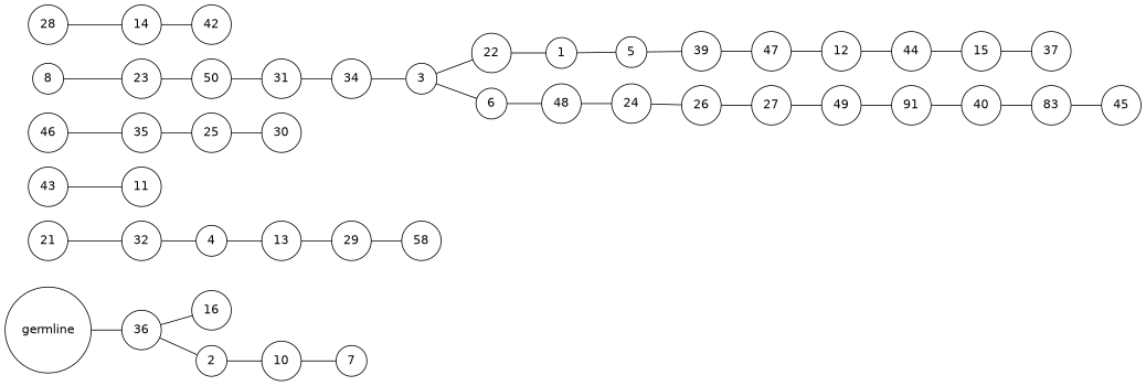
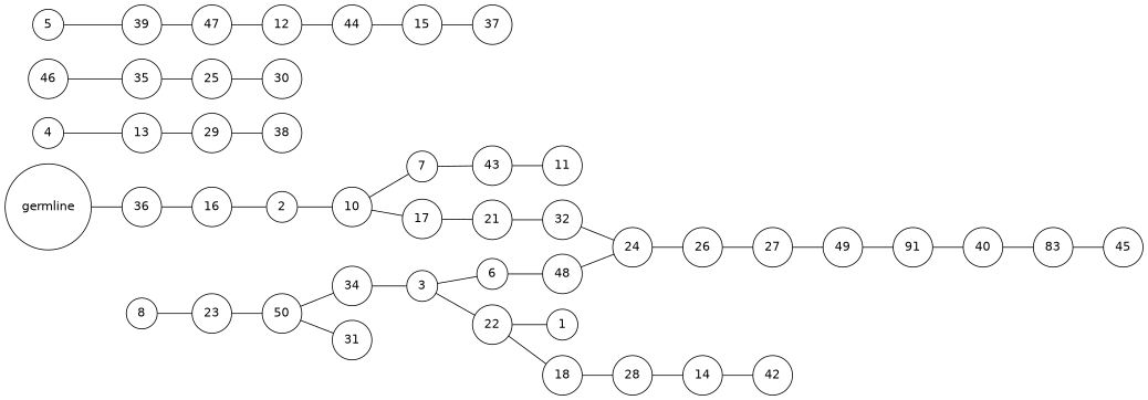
  graph {
    fontname="DejaVu Sans"
    rankdir=LR
    splines=line
    node [fontname="DejaVu Sans" shape=circle]
    edge [fontname="DejaVu Sans"]
    n1 [label=germline]
    n2 [label=36]
    n3 [label=16]
    n4 [label=2]
    n5 [label=10]
+   n6 [label=17]
    n7 [label=7]
    n8 [label=21]
    n9 [label=43]
    n10 [label=32]
    n11 [label=4]
    n12 [label=13]
    n13 [label=29]
-   n14 [label=58]
+   n14 [label=38]
    n15 [label=11]
    n16 [label=46]
    n17 [label=35]
    n18 [label=25]
    n19 [label=30]
    n20 [label=8]
    n21 [label=23]
    n22 [label=50]
    n23 [label=31]
    n24 [label=34]
    n25 [label=3]
    n26 [label=22]
    n27 [label=6]
+   n28 [label=18]
    n29 [label=1]
    n30 [label=48]
    n31 [label=28]
    n32 [label=5]
    n33 [label=14]
    n34 [label=42]
    n35 [label=39]
    n36 [label=47]
    n37 [label=12]
    n38 [label=44]
    n39 [label=15]
    n40 [label=37]
    n41 [label=24]
    n42 [label=26]
    n43 [label=27]
    n44 [label=49]
    n45 [label=91]
    n46 [label=40]
    n47 [label=83]
    n48 [label=45]
    n1 -- n2
    n2 -- n3
-   n2 -- n4
+   n3 -- n4
    n4 -- n5
+   n5 -- n6
    n5 -- n7
+   n6 -- n8
+   n7 -- n9
    n8 -- n10
    n9 -- n15
-   n10 -- n11
+   n10 -- n41
    n11 -- n12
    n12 -- n13
    n13 -- n14
    n16 -- n17
    n17 -- n18
    n18 -- n19
    n20 -- n21
    n21 -- n22
    n22 -- n23
-   n23 -- n24
+   n22 -- n24
    n24 -- n25
    n25 -- n26
    n25 -- n27
+   n26 -- n28
    n26 -- n29
    n27 -- n30
-   n29 -- n32
+   n28 -- n31
    n30 -- n41
    n31 -- n33
    n32 -- n35
    n33 -- n34
    n35 -- n36
    n36 -- n37
    n37 -- n38
    n38 -- n39
    n39 -- n40
    n41 -- n42
    n42 -- n43
    n43 -- n44
    n44 -- n45
    n45 -- n46
    n46 -- n47
    n47 -- n48
  }
